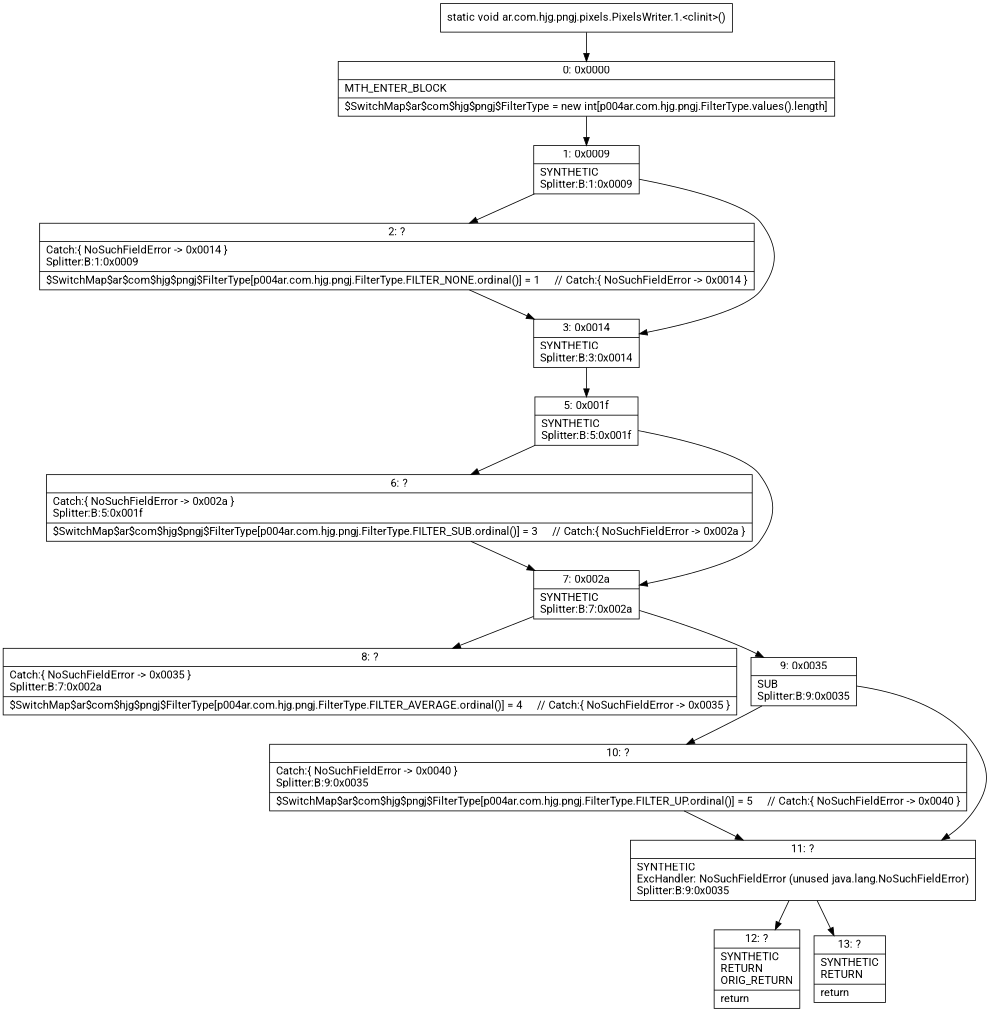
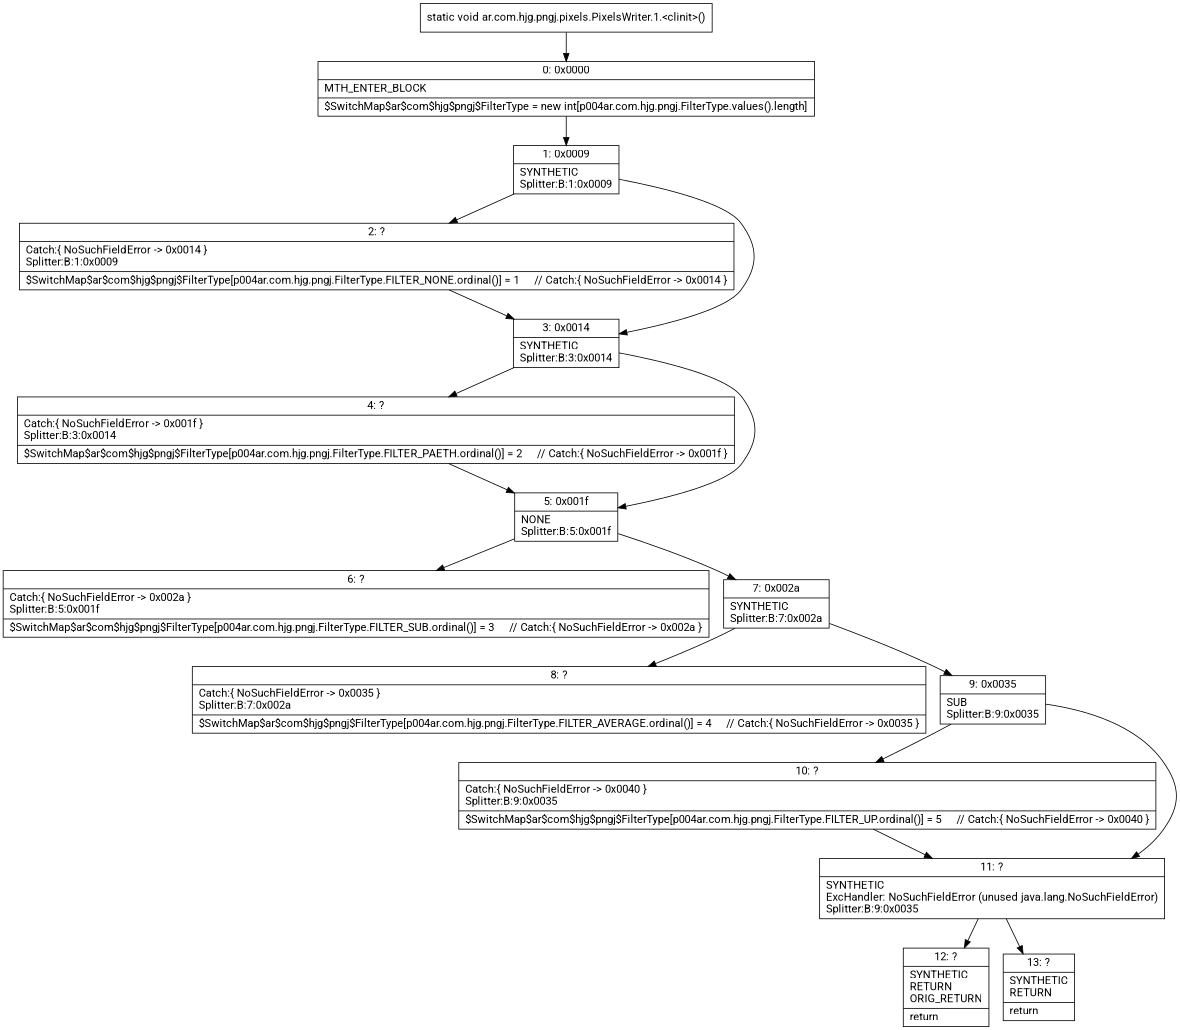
  digraph {
    fontname=Roboto
    node [fontname=Roboto shape=record]
    edge [fontname=Roboto]
    n1 [label="{0\:\ 0x0000|MTH_ENTER_BLOCK\l|$SwitchMap$ar$com$hjg$pngj$FilterType = new int[p004ar.com.hjg.pngj.FilterType.values().length]\l}"]
    n2 [label="{1\:\ 0x0009|SYNTHETIC\lSplitter:B:1:0x0009\l}"]
    n3 [label="{2\:\ ?|Catch:\{ NoSuchFieldError \-\> 0x0014 \}\lSplitter:B:1:0x0009\l|$SwitchMap$ar$com$hjg$pngj$FilterType[p004ar.com.hjg.pngj.FilterType.FILTER_NONE.ordinal()] = 1     \/\/ Catch:\{ NoSuchFieldError \-\> 0x0014 \}\l}"]
    n4 [label="{3\:\ 0x0014|SYNTHETIC\lSplitter:B:3:0x0014\l}"]
-   n6 [label="{5\:\ 0x001f|SYNTHETIC\lSplitter:B:5:0x001f\l}"]
+   n5 [label="{4\:\ ?|Catch:\{ NoSuchFieldError \-\> 0x001f \}\lSplitter:B:3:0x0014\l|$SwitchMap$ar$com$hjg$pngj$FilterType[p004ar.com.hjg.pngj.FilterType.FILTER_PAETH.ordinal()] = 2     \/\/ Catch:\{ NoSuchFieldError \-\> 0x001f \}\l}"]
+   n6 [label="{5\:\ 0x001f|NONE\lSplitter:B:5:0x001f\l}"]
    n7 [label="{6\:\ ?|Catch:\{ NoSuchFieldError \-\> 0x002a \}\lSplitter:B:5:0x001f\l|$SwitchMap$ar$com$hjg$pngj$FilterType[p004ar.com.hjg.pngj.FilterType.FILTER_SUB.ordinal()] = 3     \/\/ Catch:\{ NoSuchFieldError \-\> 0x002a \}\l}"]
    n8 [label="{7\:\ 0x002a|SYNTHETIC\lSplitter:B:7:0x002a\l}"]
    n9 [label="{8\:\ ?|Catch:\{ NoSuchFieldError \-\> 0x0035 \}\lSplitter:B:7:0x002a\l|$SwitchMap$ar$com$hjg$pngj$FilterType[p004ar.com.hjg.pngj.FilterType.FILTER_AVERAGE.ordinal()] = 4     \/\/ Catch:\{ NoSuchFieldError \-\> 0x0035 \}\l}"]
    n10 [label="{9\:\ 0x0035|SUB\lSplitter:B:9:0x0035\l}"]
    n11 [label="{10\:\ ?|Catch:\{ NoSuchFieldError \-\> 0x0040 \}\lSplitter:B:9:0x0035\l|$SwitchMap$ar$com$hjg$pngj$FilterType[p004ar.com.hjg.pngj.FilterType.FILTER_UP.ordinal()] = 5     \/\/ Catch:\{ NoSuchFieldError \-\> 0x0040 \}\l}"]
    n12 [label="{11\:\ ?|SYNTHETIC\lExcHandler: NoSuchFieldError (unused java.lang.NoSuchFieldError)\lSplitter:B:9:0x0035\l}"]
    n13 [label="{12\:\ ?|SYNTHETIC\lRETURN\lORIG_RETURN\l|return\l}"]
    n14 [label="{13\:\ ?|SYNTHETIC\lRETURN\l|return\l}"]
    n15 [label="{static void ar.com.hjg.pngj.pixels.PixelsWriter.1.\<clinit\>() }"]
    n1 -> n2
    n2 -> n3
    n2 -> n4
    n3 -> n4
+   n4 -> n5
    n4 -> n6
+   n5 -> n6
    n6 -> n7
    n6 -> n8
-   n7 -> n8
    n8 -> n9
    n8 -> n10
    n10 -> n11
    n10 -> n12
    n11 -> n12
    n12 -> n13
    n12 -> n14
    n15 -> n1
  }
